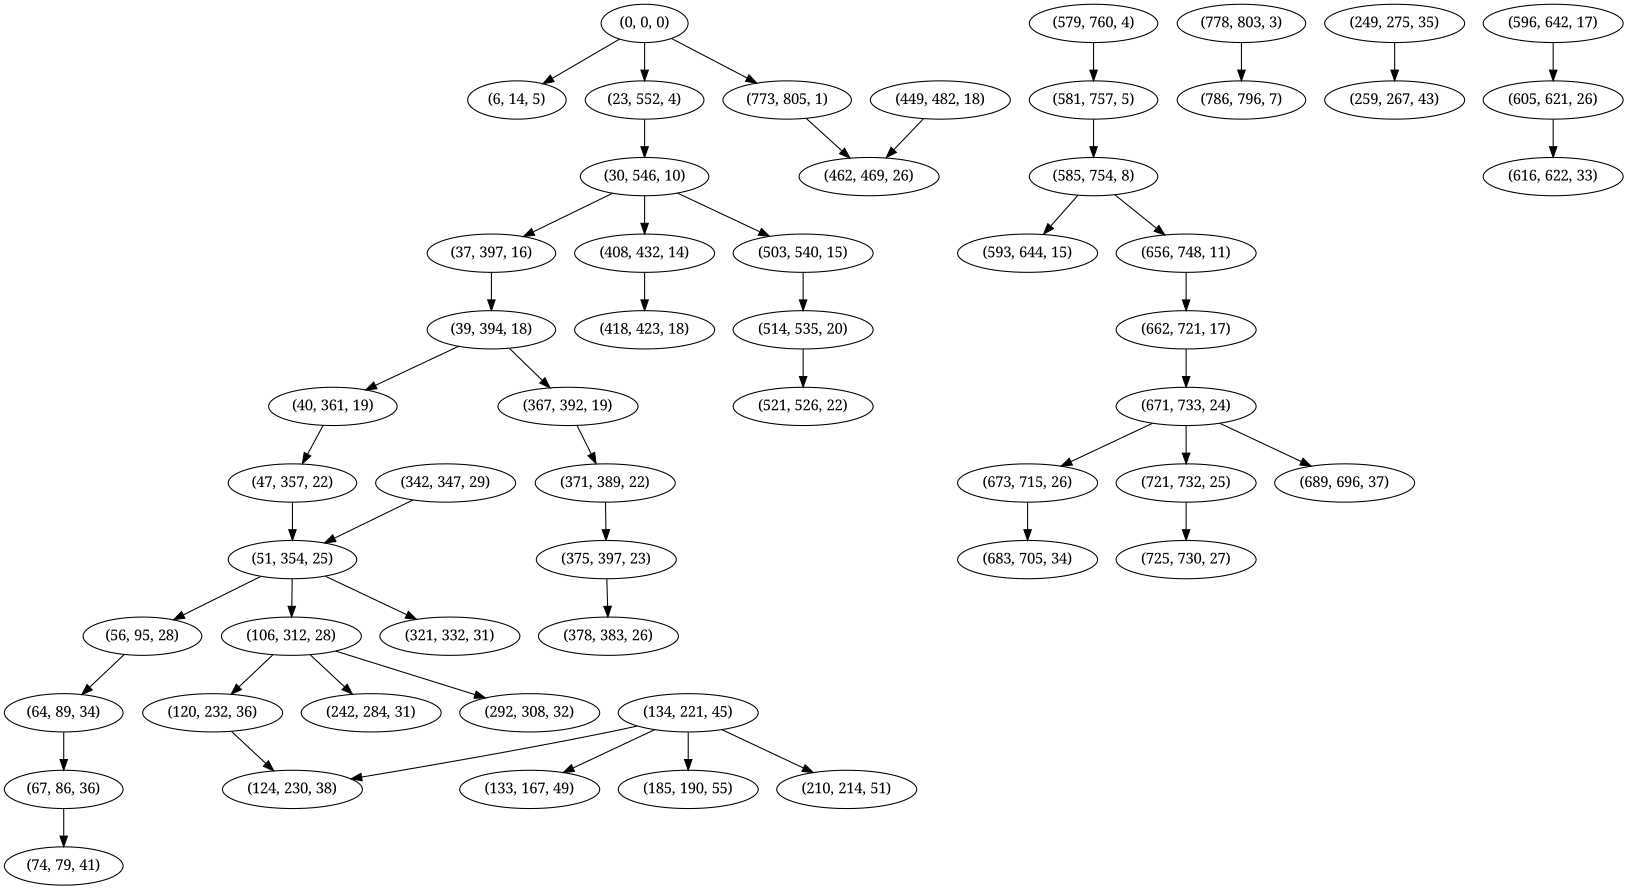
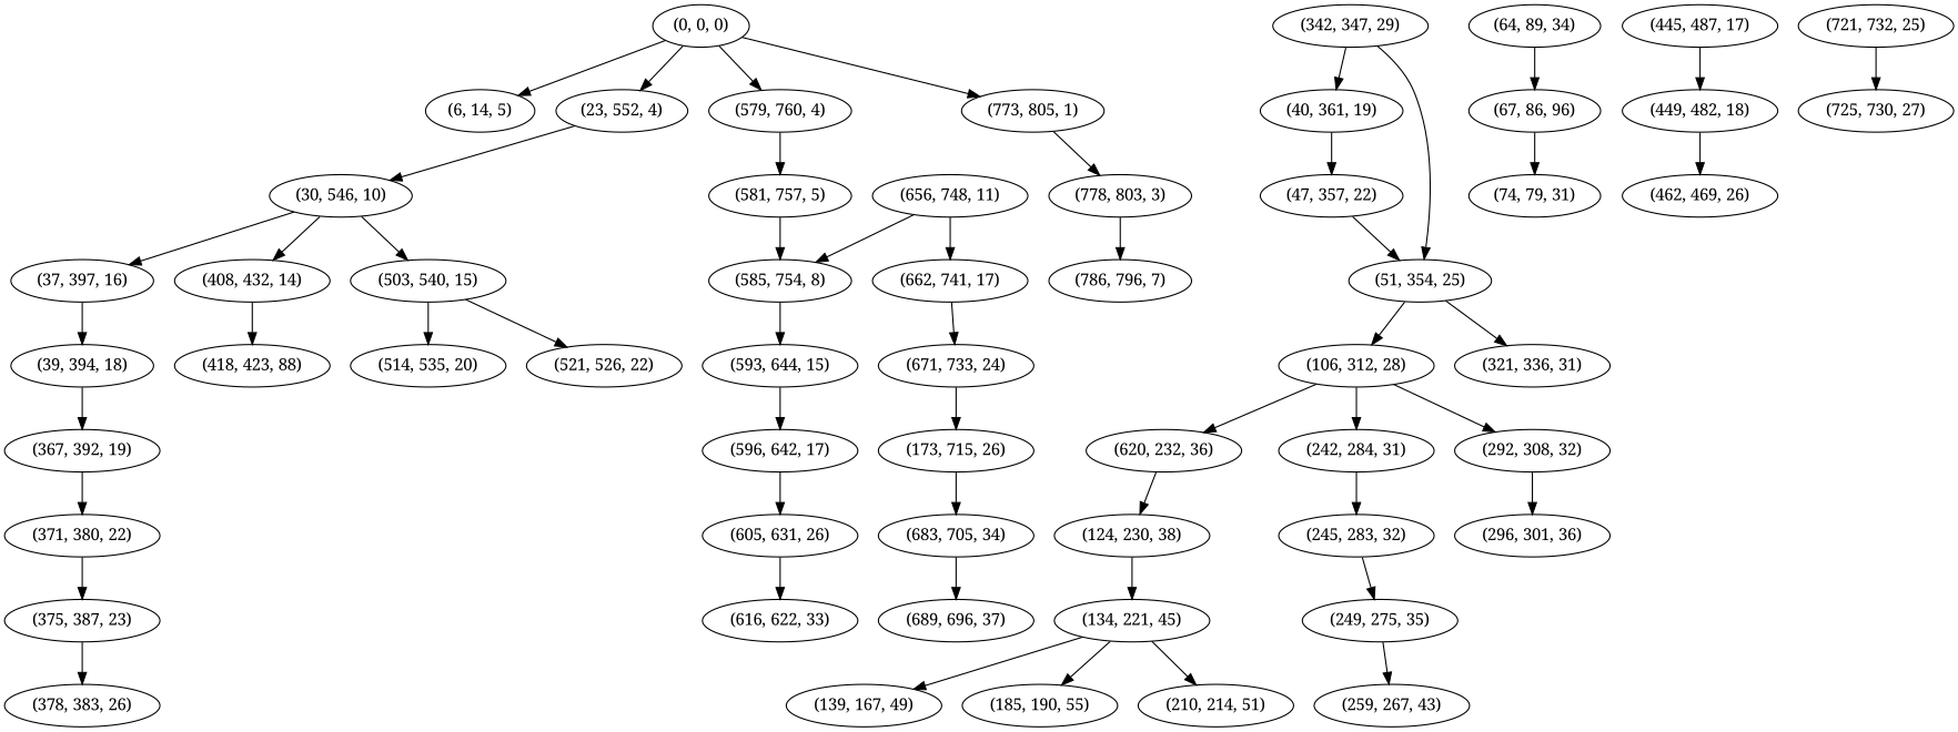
  digraph {
    fontname="Noto Serif"
    node [fontname="Noto Serif"]
    edge [fontname="Noto Serif"]
    "(0, 0, 0)"
    "(6, 14, 5)"
    "(23, 552, 4)"
    "(579, 760, 4)"
    "(773, 805, 1)"
    "(30, 546, 10)"
    "(581, 757, 5)"
    "(778, 803, 3)"
    "(37, 397, 16)"
    "(408, 432, 14)"
    "(503, 540, 15)"
    "(39, 394, 18)"
-   "(418, 423, 18)"
+   "(418, 423, 18)" [label="(418, 423, 88)"]
    "(514, 535, 20)"
    "(40, 361, 19)"
    "(367, 392, 19)"
    "(47, 357, 22)"
-   "(371, 389, 22)"
+   "(371, 389, 22)" [label="(371, 380, 22)"]
    "(51, 354, 25)"
-   "(56, 95, 28)"
    "(106, 312, 28)"
-   "(321, 332, 31)"
+   "(321, 332, 31)" [label="(321, 336, 31)"]
    "(64, 89, 34)"
-   "(120, 232, 36)"
+   "(120, 232, 36)" [label="(620, 232, 36)"]
    "(242, 284, 31)"
    "(292, 308, 32)"
    "(342, 347, 29)"
-   "(67, 86, 36)"
-   "(74, 79, 41)"
+   "(67, 86, 36)" [label="(67, 86, 96)"]
+   "(74, 79, 41)" [label="(74, 79, 31)"]
    "(124, 230, 38)"
+   "(245, 283, 32)"
+   "(296, 301, 36)"
    "(134, 221, 45)"
-   "(139, 167, 49)" [label="(133, 167, 49)"]
+   "(139, 167, 49)"
    "(185, 190, 55)"
    "(210, 214, 51)"
    "(249, 275, 35)"
    "(259, 267, 43)"
-   "(375, 387, 23)" [label="(375, 397, 23)"]
+   "(375, 387, 23)"
    "(378, 383, 26)"
+   "(445, 487, 17)"
    "(449, 482, 18)"
    "(462, 469, 26)"
    "(521, 526, 22)"
    "(585, 754, 8)"
    "(593, 644, 15)"
    "(656, 748, 11)"
    "(596, 642, 17)"
-   "(662, 741, 17)" [label="(662, 721, 17)"]
-   "(605, 631, 26)" [label="(605, 621, 26)"]
+   "(662, 741, 17)"
+   "(605, 631, 26)"
    "(616, 622, 33)"
    "(671, 733, 24)"
-   "(673, 715, 26)"
+   "(673, 715, 26)" [label="(173, 715, 26)"]
    "(721, 732, 25)"
    "(683, 705, 34)"
    "(725, 730, 27)"
    "(689, 696, 37)"
    "(786, 796, 7)"
    "(0, 0, 0)" -> "(6, 14, 5)"
    "(0, 0, 0)" -> "(23, 552, 4)"
+   "(0, 0, 0)" -> "(579, 760, 4)"
    "(0, 0, 0)" -> "(773, 805, 1)"
    "(23, 552, 4)" -> "(30, 546, 10)"
    "(579, 760, 4)" -> "(581, 757, 5)"
-   "(773, 805, 1)" -> "(462, 469, 26)"
+   "(773, 805, 1)" -> "(778, 803, 3)"
    "(30, 546, 10)" -> "(37, 397, 16)"
    "(30, 546, 10)" -> "(408, 432, 14)"
    "(30, 546, 10)" -> "(503, 540, 15)"
    "(581, 757, 5)" -> "(585, 754, 8)"
    "(778, 803, 3)" -> "(786, 796, 7)"
    "(37, 397, 16)" -> "(39, 394, 18)"
    "(408, 432, 14)" -> "(418, 423, 18)"
    "(503, 540, 15)" -> "(514, 535, 20)"
-   "(39, 394, 18)" -> "(40, 361, 19)"
+   "(342, 347, 29)" -> "(40, 361, 19)"
    "(39, 394, 18)" -> "(367, 392, 19)"
-   "(514, 535, 20)" -> "(521, 526, 22)"
+   "(503, 540, 15)" -> "(521, 526, 22)"
    "(40, 361, 19)" -> "(47, 357, 22)"
    "(367, 392, 19)" -> "(371, 389, 22)"
    "(47, 357, 22)" -> "(51, 354, 25)"
    "(371, 389, 22)" -> "(375, 387, 23)"
-   "(51, 354, 25)" -> "(56, 95, 28)"
    "(51, 354, 25)" -> "(106, 312, 28)"
    "(51, 354, 25)" -> "(321, 332, 31)"
-   "(56, 95, 28)" -> "(64, 89, 34)"
    "(106, 312, 28)" -> "(120, 232, 36)"
    "(106, 312, 28)" -> "(242, 284, 31)"
    "(106, 312, 28)" -> "(292, 308, 32)"
    "(64, 89, 34)" -> "(67, 86, 36)"
    "(120, 232, 36)" -> "(124, 230, 38)"
+   "(242, 284, 31)" -> "(245, 283, 32)"
+   "(292, 308, 32)" -> "(296, 301, 36)"
    "(342, 347, 29)" -> "(51, 354, 25)"
    "(67, 86, 36)" -> "(74, 79, 41)"
-   "(134, 221, 45)" -> "(124, 230, 38)"
+   "(124, 230, 38)" -> "(134, 221, 45)"
+   "(245, 283, 32)" -> "(249, 275, 35)"
    "(134, 221, 45)" -> "(139, 167, 49)"
    "(134, 221, 45)" -> "(185, 190, 55)"
    "(134, 221, 45)" -> "(210, 214, 51)"
    "(249, 275, 35)" -> "(259, 267, 43)"
    "(375, 387, 23)" -> "(378, 383, 26)"
+   "(445, 487, 17)" -> "(449, 482, 18)"
    "(449, 482, 18)" -> "(462, 469, 26)"
    "(585, 754, 8)" -> "(593, 644, 15)"
-   "(585, 754, 8)" -> "(656, 748, 11)"
+   "(656, 748, 11)" -> "(585, 754, 8)"
+   "(593, 644, 15)" -> "(596, 642, 17)"
    "(656, 748, 11)" -> "(662, 741, 17)"
    "(596, 642, 17)" -> "(605, 631, 26)"
    "(662, 741, 17)" -> "(671, 733, 24)"
    "(605, 631, 26)" -> "(616, 622, 33)"
    "(671, 733, 24)" -> "(673, 715, 26)"
-   "(671, 733, 24)" -> "(721, 732, 25)"
    "(673, 715, 26)" -> "(683, 705, 34)"
    "(721, 732, 25)" -> "(725, 730, 27)"
-   "(671, 733, 24)" -> "(689, 696, 37)"
+   "(683, 705, 34)" -> "(689, 696, 37)"
  }
